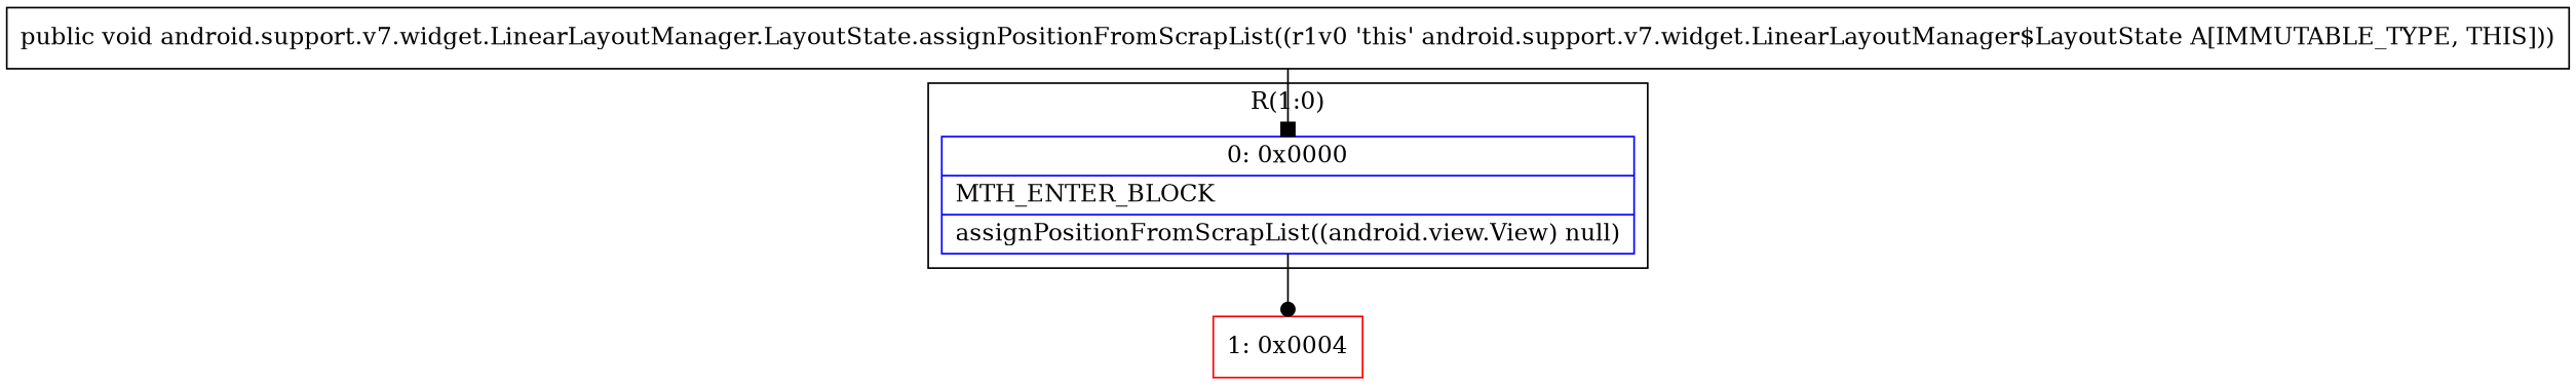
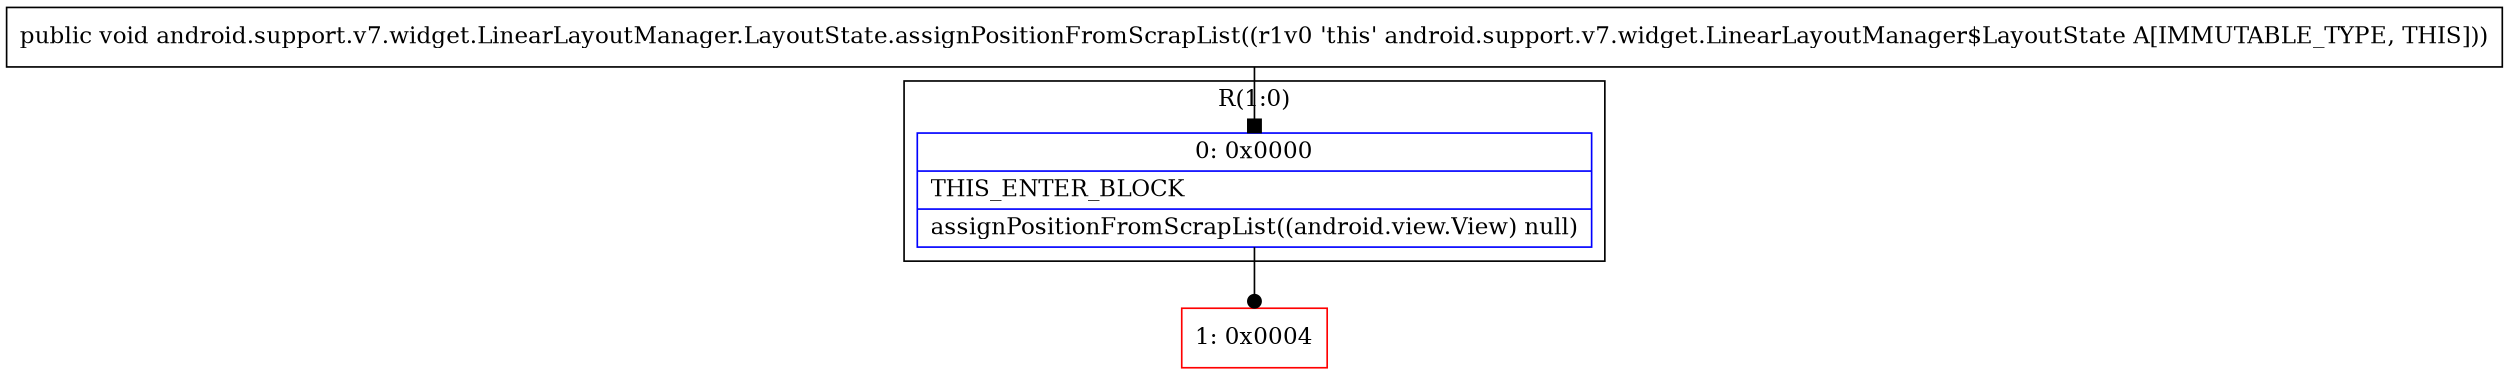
  digraph {
    node [shape=record]
    edge [style=solid]
-   n1 [color=blue label="{0\:\ 0x0000|MTH_ENTER_BLOCK\l|assignPositionFromScrapList((android.view.View) null)\l}"]
+   n1 [color=blue label="{0\:\ 0x0000|THIS_ENTER_BLOCK\l|assignPositionFromScrapList((android.view.View) null)\l}"]
    n2 [color=red label="{1\:\ 0x0004}"]
    n3 [label="{public void android.support.v7.widget.LinearLayoutManager.LayoutState.assignPositionFromScrapList((r1v0 'this' android.support.v7.widget.LinearLayoutManager$LayoutState A[IMMUTABLE_TYPE, THIS])) }"]
    subgraph cluster_1 {
      label="R(1:0)"
      n1
    }
    n1 -> n2 [arrowhead=dot]
    n3 -> n1 [arrowhead=box]
  }
